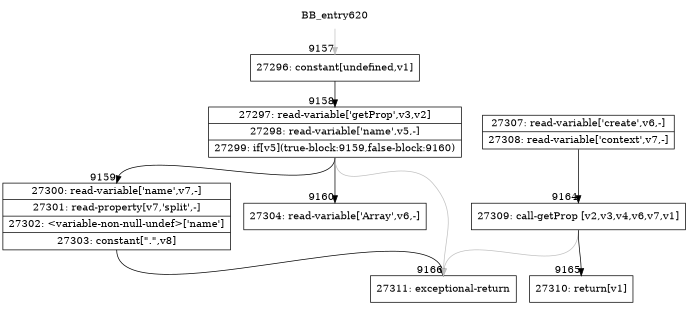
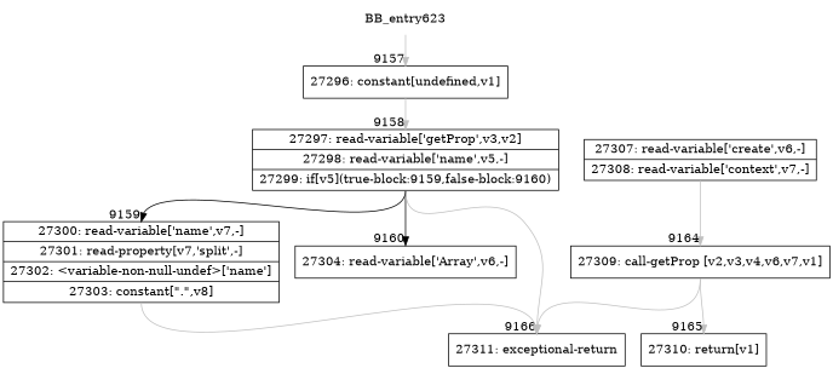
  digraph {
    rankdir=TD
    node [shape=record]
    edge [headport=n tailport=s]
-   BB_entry623 [shape=none label=BB_entry620]
+   BB_entry623 [shape=none]
    n2 [label="{27296: constant[undefined,v1]}"]
    n3 [label="{27297: read-variable['getProp',v3,v2]|27298: read-variable['name',v5,-]|27299: if[v5](true-block:9159,false-block:9160)}"]
    n4 [label="{27300: read-variable['name',v7,-]|27301: read-property[v7,'split',-]|27302: \<variable-non-null-undef\>['name']|27303: constant[\".\",v8]}"]
    n5 [label="{27304: read-variable['Array',v6,-]}"]
    n6 [label="{27311: exceptional-return}"]
    n7 [label="{27307: read-variable['create',v6,-]|27308: read-variable['context',v7,-]}"]
    n8 [label="{27309: call-getProp [v2,v3,v4,v6,v7,v1]}"]
    n9 [label="{27310: return[v1]}"]
    BB_entry623 -> n2 [color=gray headlabel="    9157"]
-   n2 -> n3 [headlabel="      9158"]
+   n2 -> n3 [headlabel="      9158" color=gray]
    n3 -> n4 [headlabel="      9159"]
    n3 -> n5 [headlabel="      9160"]
    n3 -> n6 [color=gray headlabel="      9166"]
-   n4 -> n6 [color=black]
-   n7 -> n8 [headlabel="      9164"]
+   n4 -> n6 [color=gray]
+   n7 -> n8 [headlabel="      9164" color=gray]
    n8 -> n6 [color=gray]
-   n8 -> n9 [headlabel="      9165"]
+   n8 -> n9 [headlabel="      9165" color=gray]
  }
